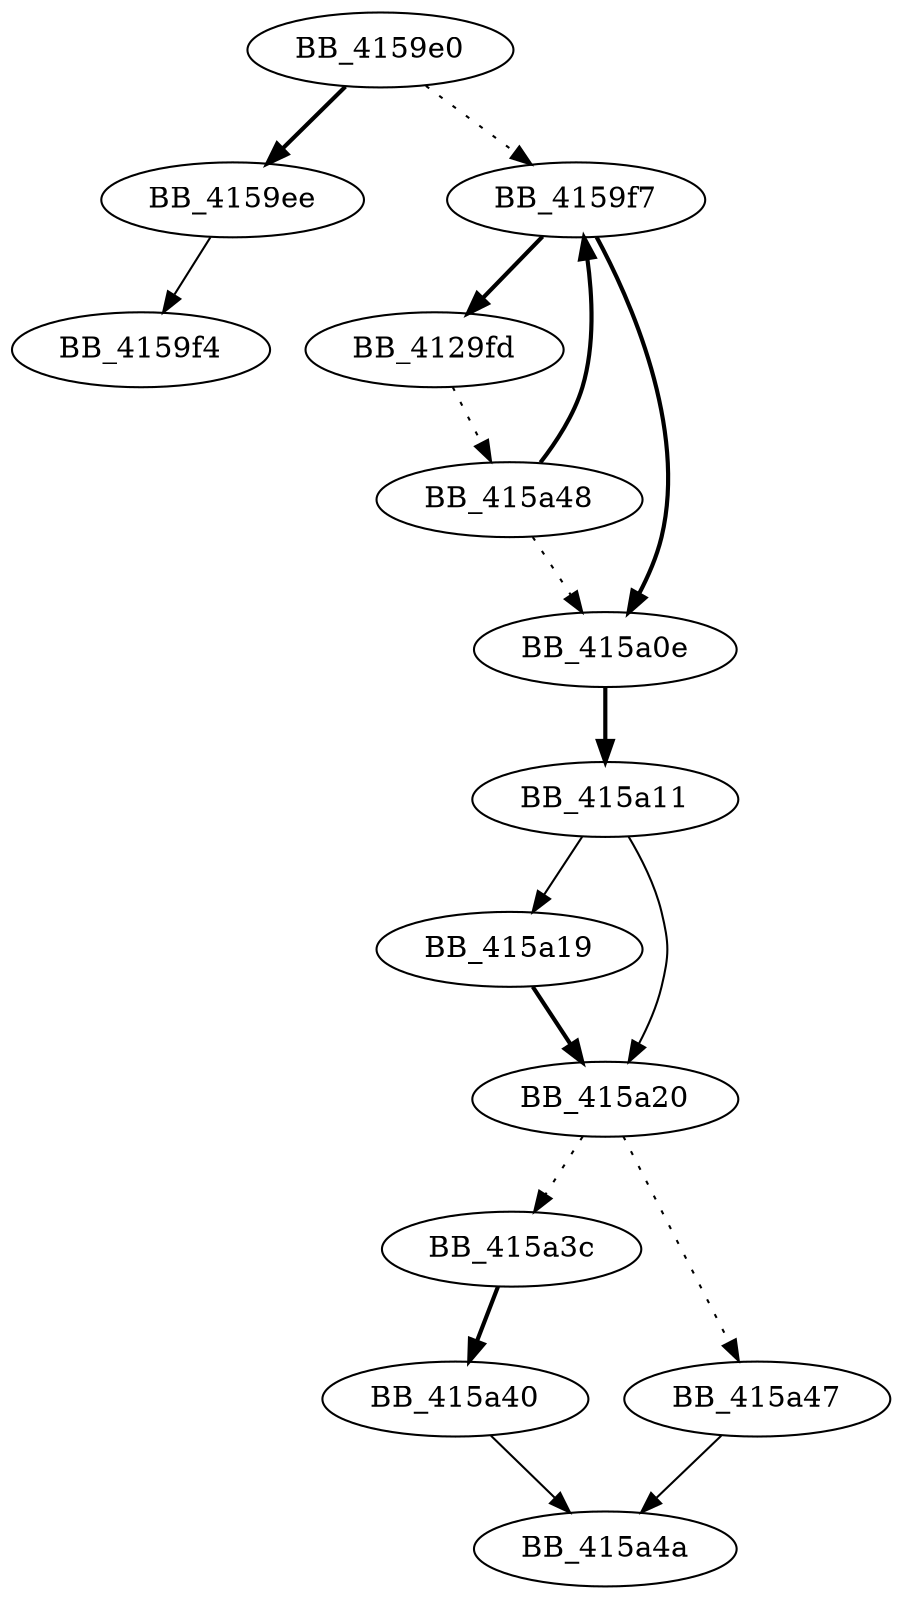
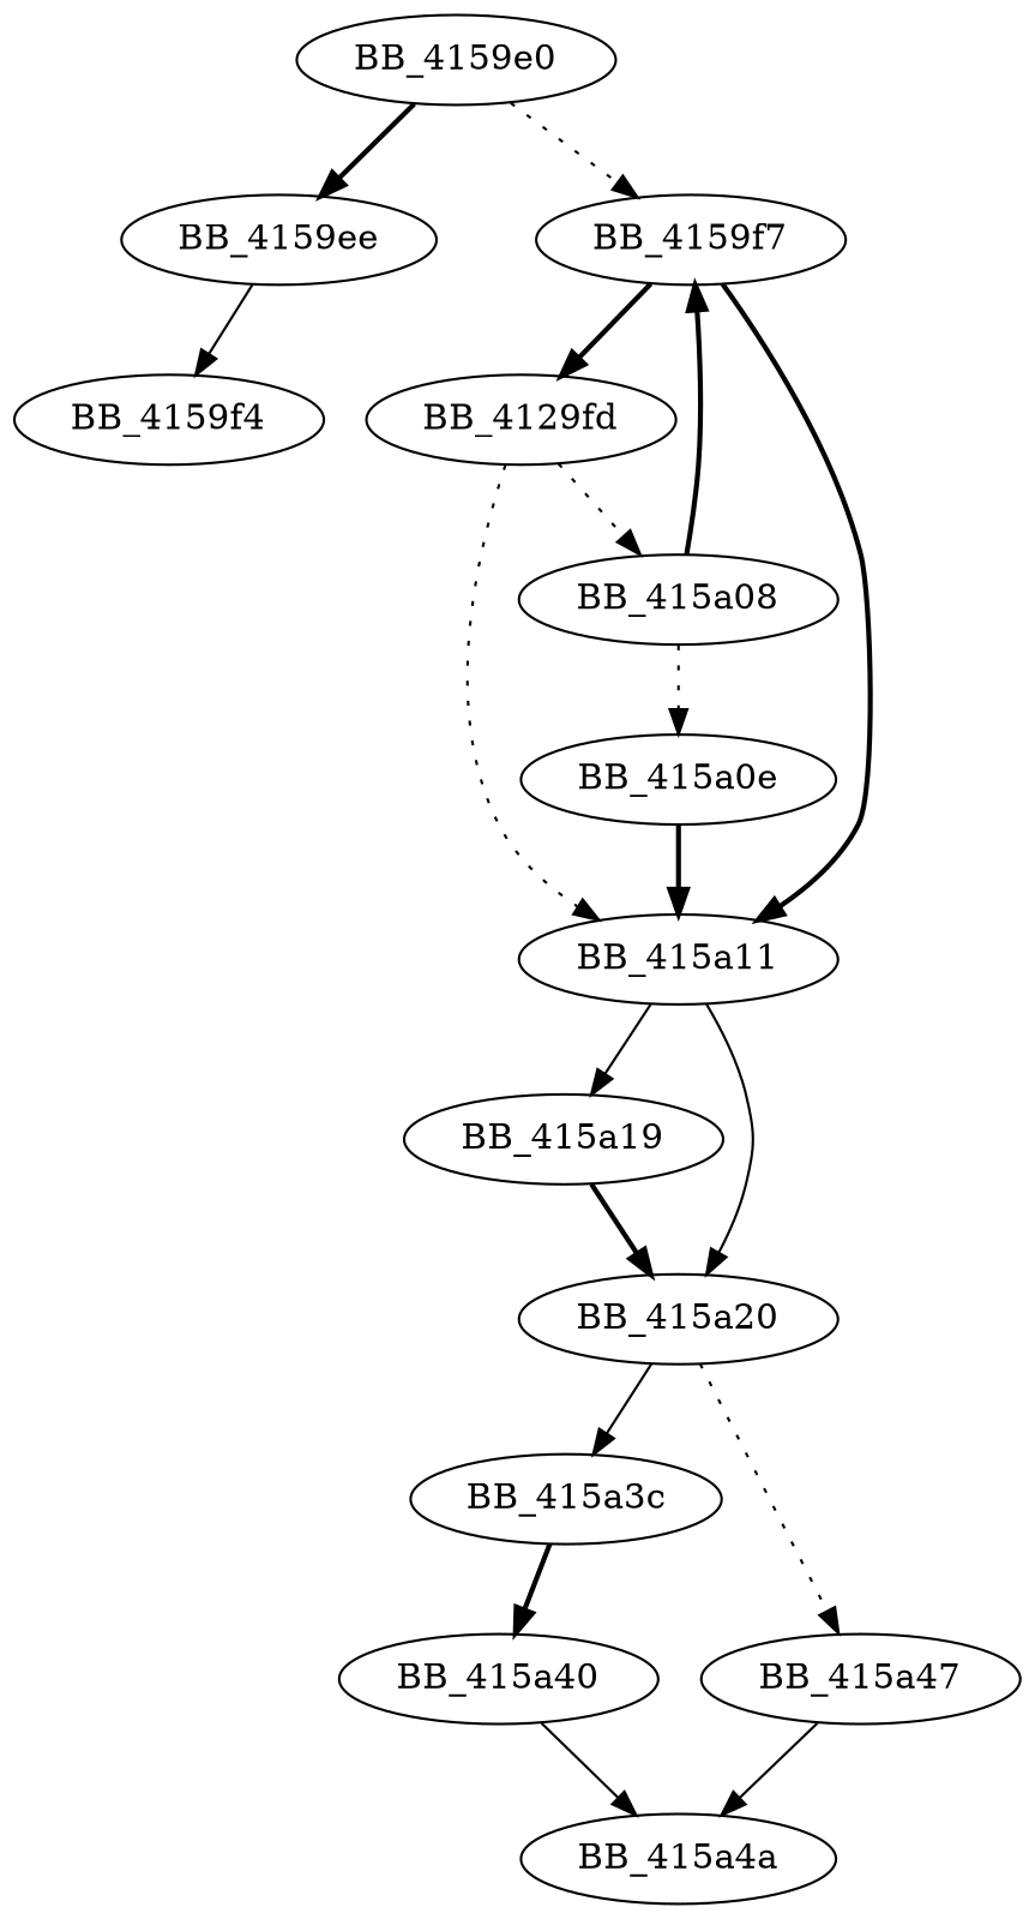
  digraph {
    edge [style=bold]
    BB_4159e0
    BB_4159ee
    BB_4159f7
    BB_4159f4
    n5 [label=BB_4129fd]
    BB_415a11
-   BB_415a08 [label=BB_415a48]
+   BB_415a08
    BB_415a19
    BB_415a20
    BB_415a0e
    BB_415a3c
    BB_415a47
    BB_415a40
    BB_415a4a
    BB_4159e0 -> BB_4159ee
    BB_4159e0 -> BB_4159f7 [style=dotted]
    BB_4159ee -> BB_4159f4 [style=solid]
    BB_4159f7 -> n5
-   BB_4159f7 -> BB_415a0e
+   BB_4159f7 -> BB_415a11
+   n5 -> BB_415a11 [style=dotted]
    n5 -> BB_415a08 [style=dotted]
    BB_415a11 -> BB_415a19 [style=solid]
    BB_415a11 -> BB_415a20 [style=solid]
    BB_415a08 -> BB_4159f7
    BB_415a08 -> BB_415a0e [style=dotted]
    BB_415a19 -> BB_415a20
-   BB_415a20 -> BB_415a3c [style=dotted]
+   BB_415a20 -> BB_415a3c [style=solid]
    BB_415a20 -> BB_415a47 [style=dotted]
    BB_415a0e -> BB_415a11
    BB_415a3c -> BB_415a40
    BB_415a47 -> BB_415a4a [style=solid]
    BB_415a40 -> BB_415a4a [style=solid]
  }
